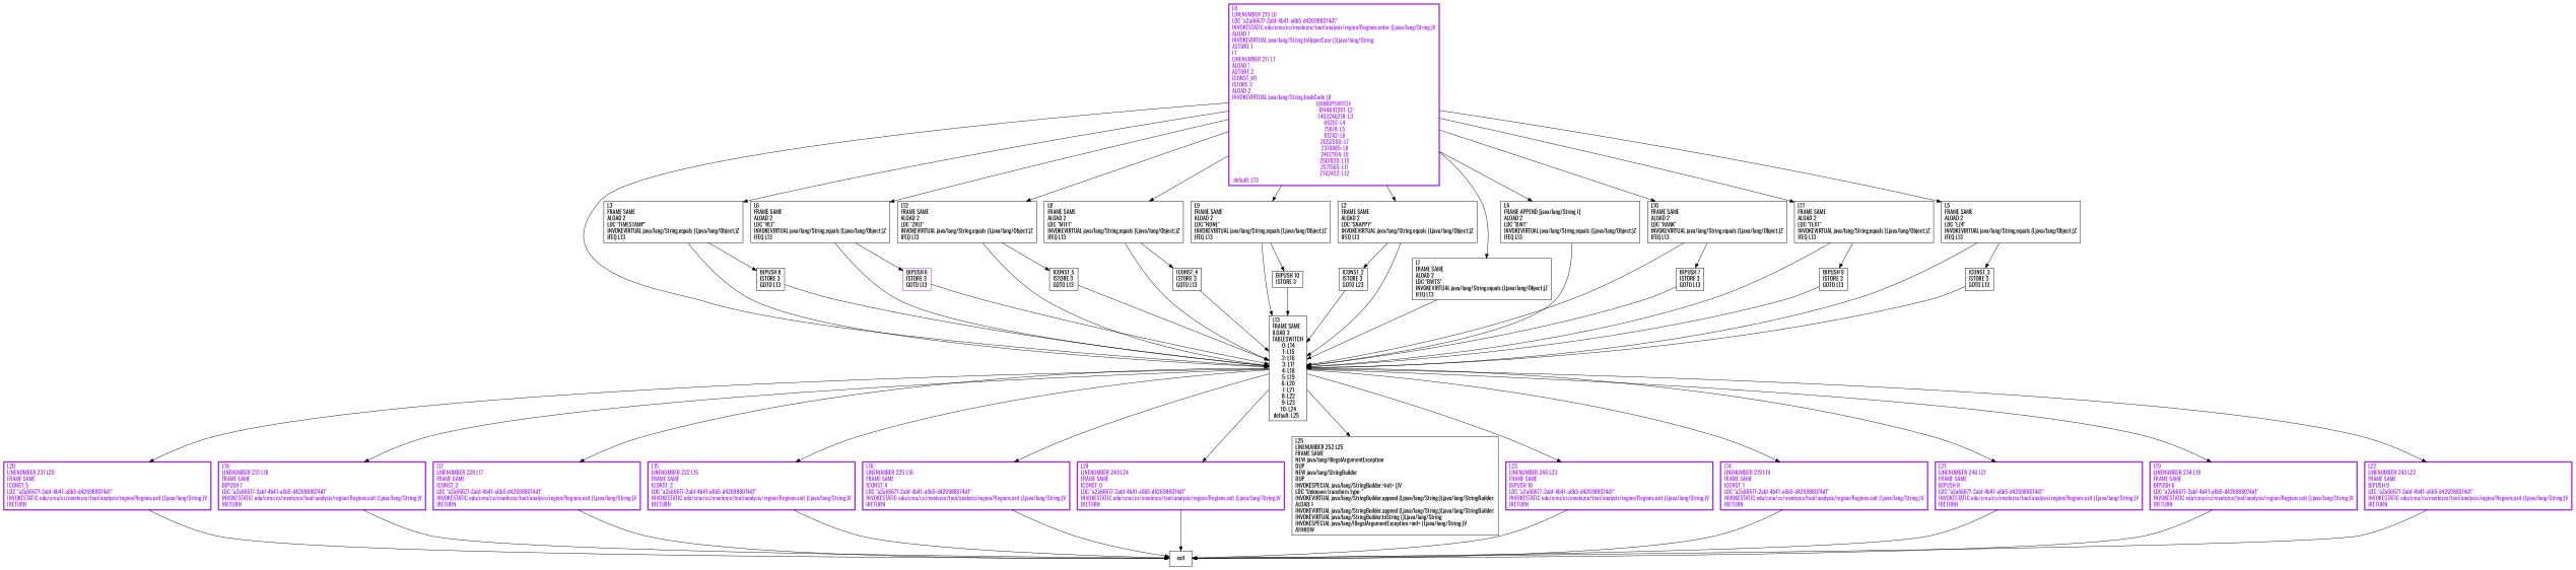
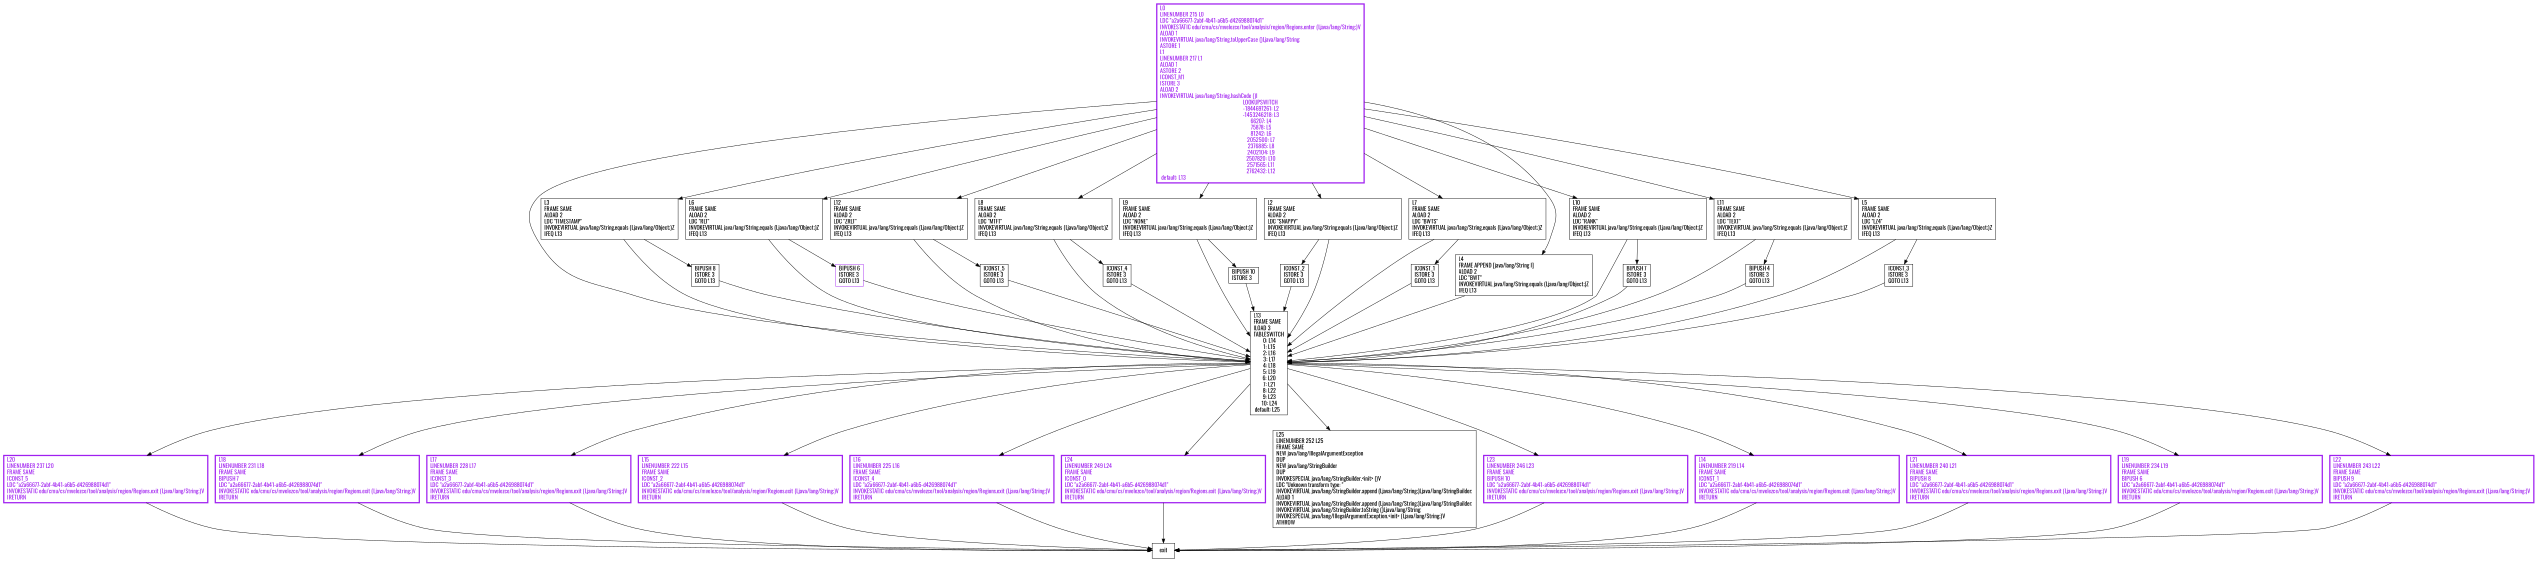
  digraph {
    fontname=Oswald
    node [fontname=Oswald shape=record]
    edge [fontname=Oswald]
    n1 [color=purple fontcolor=purple label="L20\lLINENUMBER 237 L20\lFRAME SAME\lICONST_5\lLDC \"a2a66677-2abf-4b41-a6b5-d426988074d1\"\lINVOKESTATIC edu/cmu/cs/mvelezce/tool/analysis/region/Regions.exit (Ljava/lang/String;)V\lIRETURN\l" penwidth=3]
    exit
    n3 [color=purple fontcolor=purple label="L18\lLINENUMBER 231 L18\lFRAME SAME\lBIPUSH 7\lLDC \"a2a66677-2abf-4b41-a6b5-d426988074d1\"\lINVOKESTATIC edu/cmu/cs/mvelezce/tool/analysis/region/Regions.exit (Ljava/lang/String;)V\lIRETURN\l" penwidth=3]
-   n4 [label="ICONST_2\lISTORE 3\lGOTO L23\l"]
+   n4 [label="ICONST_2\lISTORE 3\lGOTO L13\l"]
    n5 [label="L13\lFRAME SAME\lILOAD 3\lTABLESWITCH\n      0: L14\n      1: L15\n      2: L16\n      3: L17\n      4: L18\n      5: L19\n      6: L20\n      7: L21\n      8: L22\n      9: L23\n      10: L24\n      default: L25\l"]
    n6 [color=purple fontcolor=purple label="L17\lLINENUMBER 228 L17\lFRAME SAME\lICONST_3\lLDC \"a2a66677-2abf-4b41-a6b5-d426988074d1\"\lINVOKESTATIC edu/cmu/cs/mvelezce/tool/analysis/region/Regions.exit (Ljava/lang/String;)V\lIRETURN\l" penwidth=3]
    n7 [color=purple fontcolor=purple label="L15\lLINENUMBER 222 L15\lFRAME SAME\lICONST_2\lLDC \"a2a66677-2abf-4b41-a6b5-d426988074d1\"\lINVOKESTATIC edu/cmu/cs/mvelezce/tool/analysis/region/Regions.exit (Ljava/lang/String;)V\lIRETURN\l" penwidth=3]
    n8 [color=purple fontcolor=purple label="L16\lLINENUMBER 225 L16\lFRAME SAME\lICONST_4\lLDC \"a2a66677-2abf-4b41-a6b5-d426988074d1\"\lINVOKESTATIC edu/cmu/cs/mvelezce/tool/analysis/region/Regions.exit (Ljava/lang/String;)V\lIRETURN\l" penwidth=3]
    n9 [color=purple fontcolor=purple label="L24\lLINENUMBER 249 L24\lFRAME SAME\lICONST_0\lLDC \"a2a66677-2abf-4b41-a6b5-d426988074d1\"\lINVOKESTATIC edu/cmu/cs/mvelezce/tool/analysis/region/Regions.exit (Ljava/lang/String;)V\lIRETURN\l" penwidth=3]
    n10 [label="L25\lLINENUMBER 252 L25\lFRAME SAME\lNEW java/lang/IllegalArgumentException\lDUP\lNEW java/lang/StringBuilder\lDUP\lINVOKESPECIAL java/lang/StringBuilder.\<init\> ()V\lLDC \"Unknown transform type: \"\lINVOKEVIRTUAL java/lang/StringBuilder.append (Ljava/lang/String;)Ljava/lang/StringBuilder;\lALOAD 1\lINVOKEVIRTUAL java/lang/StringBuilder.append (Ljava/lang/String;)Ljava/lang/StringBuilder;\lINVOKEVIRTUAL java/lang/StringBuilder.toString ()Ljava/lang/String;\lINVOKESPECIAL java/lang/IllegalArgumentException.\<init\> (Ljava/lang/String;)V\lATHROW\l"]
    n11 [color=purple fontcolor=purple label="L23\lLINENUMBER 246 L23\lFRAME SAME\lBIPUSH 10\lLDC \"a2a66677-2abf-4b41-a6b5-d426988074d1\"\lINVOKESTATIC edu/cmu/cs/mvelezce/tool/analysis/region/Regions.exit (Ljava/lang/String;)V\lIRETURN\l" penwidth=3]
    n12 [color=purple fontcolor=purple label="L14\lLINENUMBER 219 L14\lFRAME SAME\lICONST_1\lLDC \"a2a66677-2abf-4b41-a6b5-d426988074d1\"\lINVOKESTATIC edu/cmu/cs/mvelezce/tool/analysis/region/Regions.exit (Ljava/lang/String;)V\lIRETURN\l" penwidth=3]
    n13 [color=purple fontcolor=purple label="L21\lLINENUMBER 240 L21\lFRAME SAME\lBIPUSH 8\lLDC \"a2a66677-2abf-4b41-a6b5-d426988074d1\"\lINVOKESTATIC edu/cmu/cs/mvelezce/tool/analysis/region/Regions.exit (Ljava/lang/String;)V\lIRETURN\l" penwidth=3]
    n14 [color=purple fontcolor=purple label="L19\lLINENUMBER 234 L19\lFRAME SAME\lBIPUSH 6\lLDC \"a2a66677-2abf-4b41-a6b5-d426988074d1\"\lINVOKESTATIC edu/cmu/cs/mvelezce/tool/analysis/region/Regions.exit (Ljava/lang/String;)V\lIRETURN\l" penwidth=3]
    n15 [color=purple fontcolor=purple label="L22\lLINENUMBER 243 L22\lFRAME SAME\lBIPUSH 9\lLDC \"a2a66677-2abf-4b41-a6b5-d426988074d1\"\lINVOKESTATIC edu/cmu/cs/mvelezce/tool/analysis/region/Regions.exit (Ljava/lang/String;)V\lIRETURN\l" penwidth=3]
-   n16 [label="BIPUSH 9\lISTORE 3\lGOTO L13\l"]
+   n16 [label="BIPUSH 4\lISTORE 3\lGOTO L13\l"]
    n17 [label="L3\lFRAME SAME\lALOAD 2\lLDC \"TIMESTAMP\"\lINVOKEVIRTUAL java/lang/String.equals (Ljava/lang/Object;)Z\lIFEQ L13\l"]
    n18 [label="BIPUSH 8\lISTORE 3\lGOTO L13\l"]
    n19 [label="L6\lFRAME SAME\lALOAD 2\lLDC \"RLT\"\lINVOKEVIRTUAL java/lang/String.equals (Ljava/lang/Object;)Z\lIFEQ L13\l"]
    n20 [color=purple label="BIPUSH 6\lISTORE 3\lGOTO L13\l"]
    n21 [label="L12\lFRAME SAME\lALOAD 2\lLDC \"ZRLT\"\lINVOKEVIRTUAL java/lang/String.equals (Ljava/lang/Object;)Z\lIFEQ L13\l"]
    n22 [label="ICONST_5\lISTORE 3\lGOTO L13\l"]
    n23 [label="L8\lFRAME SAME\lALOAD 2\lLDC \"MTFT\"\lINVOKEVIRTUAL java/lang/String.equals (Ljava/lang/Object;)Z\lIFEQ L13\l"]
    n24 [label="ICONST_4\lISTORE 3\lGOTO L13\l"]
    n25 [label="L9\lFRAME SAME\lALOAD 2\lLDC \"NONE\"\lINVOKEVIRTUAL java/lang/String.equals (Ljava/lang/Object;)Z\lIFEQ L13\l"]
    n26 [label="BIPUSH 10\lISTORE 3\l"]
    n27 [label="L2\lFRAME SAME\lALOAD 2\lLDC \"SNAPPY\"\lINVOKEVIRTUAL java/lang/String.equals (Ljava/lang/Object;)Z\lIFEQ L13\l"]
    n28 [label="L7\lFRAME SAME\lALOAD 2\lLDC \"BWTS\"\lINVOKEVIRTUAL java/lang/String.equals (Ljava/lang/Object;)Z\lIFEQ L13\l"]
+   n29 [label="ICONST_1\lISTORE 3\lGOTO L13\l"]
    n30 [label="L4\lFRAME APPEND [java/lang/String I]\lALOAD 2\lLDC \"BWT\"\lINVOKEVIRTUAL java/lang/String.equals (Ljava/lang/Object;)Z\lIFEQ L13\l"]
    n31 [label="L10\lFRAME SAME\lALOAD 2\lLDC \"RANK\"\lINVOKEVIRTUAL java/lang/String.equals (Ljava/lang/Object;)Z\lIFEQ L13\l"]
    n32 [label="BIPUSH 7\lISTORE 3\lGOTO L13\l"]
    n33 [label="L11\lFRAME SAME\lALOAD 2\lLDC \"TEXT\"\lINVOKEVIRTUAL java/lang/String.equals (Ljava/lang/Object;)Z\lIFEQ L13\l"]
    n34 [color=purple fontcolor=purple label="L0\lLINENUMBER 215 L0\lLDC \"a2a66677-2abf-4b41-a6b5-d426988074d1\"\lINVOKESTATIC edu/cmu/cs/mvelezce/tool/analysis/region/Regions.enter (Ljava/lang/String;)V\lALOAD 1\lINVOKEVIRTUAL java/lang/String.toUpperCase ()Ljava/lang/String;\lASTORE 1\lL1\lLINENUMBER 217 L1\lALOAD 1\lASTORE 2\lICONST_M1\lISTORE 3\lALOAD 2\lINVOKEVIRTUAL java/lang/String.hashCode ()I\lLOOKUPSWITCH\n      -1844697261: L2\n      -1453246218: L3\n      66207: L4\n      75878: L5\n      81242: L6\n      2052500: L7\n      2376885: L8\n      2402104: L9\n      2507820: L10\n      2571565: L11\n      2762432: L12\n      default: L13\l" penwidth=3]
    n35 [label="L5\lFRAME SAME\lALOAD 2\lLDC \"LZ4\"\lINVOKEVIRTUAL java/lang/String.equals (Ljava/lang/Object;)Z\lIFEQ L13\l"]
    n36 [label="ICONST_3\lISTORE 3\lGOTO L13\l"]
    n1 -> exit
    n3 -> exit
    n4 -> n5
    n5 -> n1
    n5 -> n3
    n5 -> n6
    n5 -> n7
    n5 -> n8
    n5 -> n9
    n5 -> n10
    n5 -> n11
    n5 -> n12
    n5 -> n13
    n5 -> n14
    n5 -> n15
    n6 -> exit
    n7 -> exit
    n8 -> exit
    n9 -> exit
    n11 -> exit
    n12 -> exit
    n13 -> exit
    n14 -> exit
    n15 -> exit
    n16 -> n5
    n17 -> n5
    n17 -> n18
    n18 -> n5
    n19 -> n5
    n19 -> n20
    n20 -> n5
    n21 -> n5
    n21 -> n22
    n22 -> n5
    n23 -> n5
    n23 -> n24
    n24 -> n5
    n25 -> n5
    n25 -> n26
    n26 -> n5
    n27 -> n4
    n27 -> n5
    n28 -> n5
+   n28 -> n29
+   n29 -> n5
    n30 -> n5
    n31 -> n5
    n31 -> n32
    n32 -> n5
    n33 -> n5
    n33 -> n16
    n34 -> n5
    n34 -> n17
    n34 -> n19
    n34 -> n21
    n34 -> n23
    n34 -> n25
    n34 -> n27
    n34 -> n28
    n34 -> n30
    n34 -> n31
    n34 -> n33
    n34 -> n35
    n35 -> n5
    n35 -> n36
    n36 -> n5
  }
